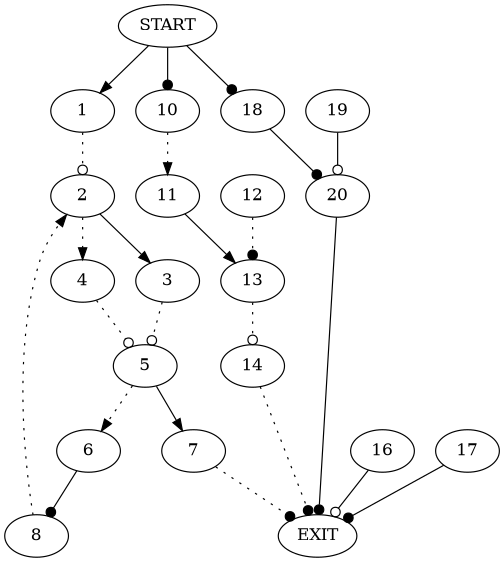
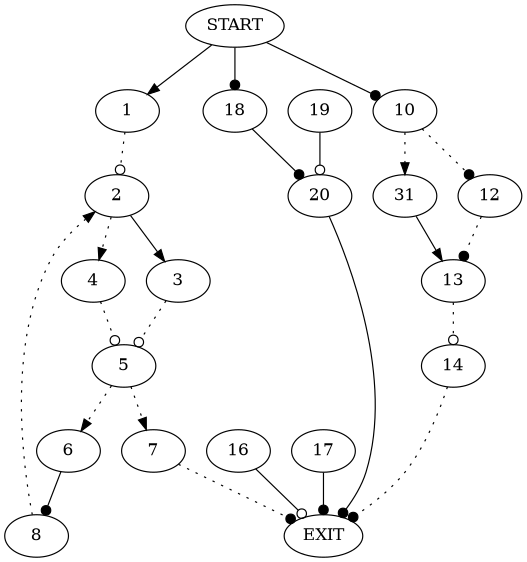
  digraph {
    edge [arrowhead=dot style=dotted]
    n1 [label=START]
    1
    10
    18
    2
-   11
+   11 [label=31]
    12
    20
    n9 [label=EXIT]
    3
    4
    5
    6
    7
    8
    13
    14
    16
    17
    19
    n1 -> 1 [arrowhead=normal style=solid]
    n1 -> 10 [style=solid]
    n1 -> 18 [style=solid]
    1 -> 2 [arrowhead=odot]
    10 -> 11 [arrowhead=normal]
+   10 -> 12
    18 -> 20 [style=solid]
    2 -> 3 [arrowhead=normal style=solid]
    2 -> 4 [arrowhead=normal]
    11 -> 13 [arrowhead=normal style=solid]
    12 -> 13
    20 -> n9 [style=solid]
    3 -> 5 [arrowhead=odot]
    4 -> 5 [arrowhead=odot]
    5 -> 6 [arrowhead=normal]
-   5 -> 7 [arrowhead=normal style=solid]
+   5 -> 7 [arrowhead=normal]
    6 -> 8 [style=solid]
    7 -> n9
    8 -> 2 [arrowhead=normal]
    13 -> 14 [arrowhead=odot]
    14 -> n9
    16 -> n9 [arrowhead=odot style=solid]
    17 -> n9 [style=solid]
    19 -> 20 [arrowhead=odot style=solid]
  }
